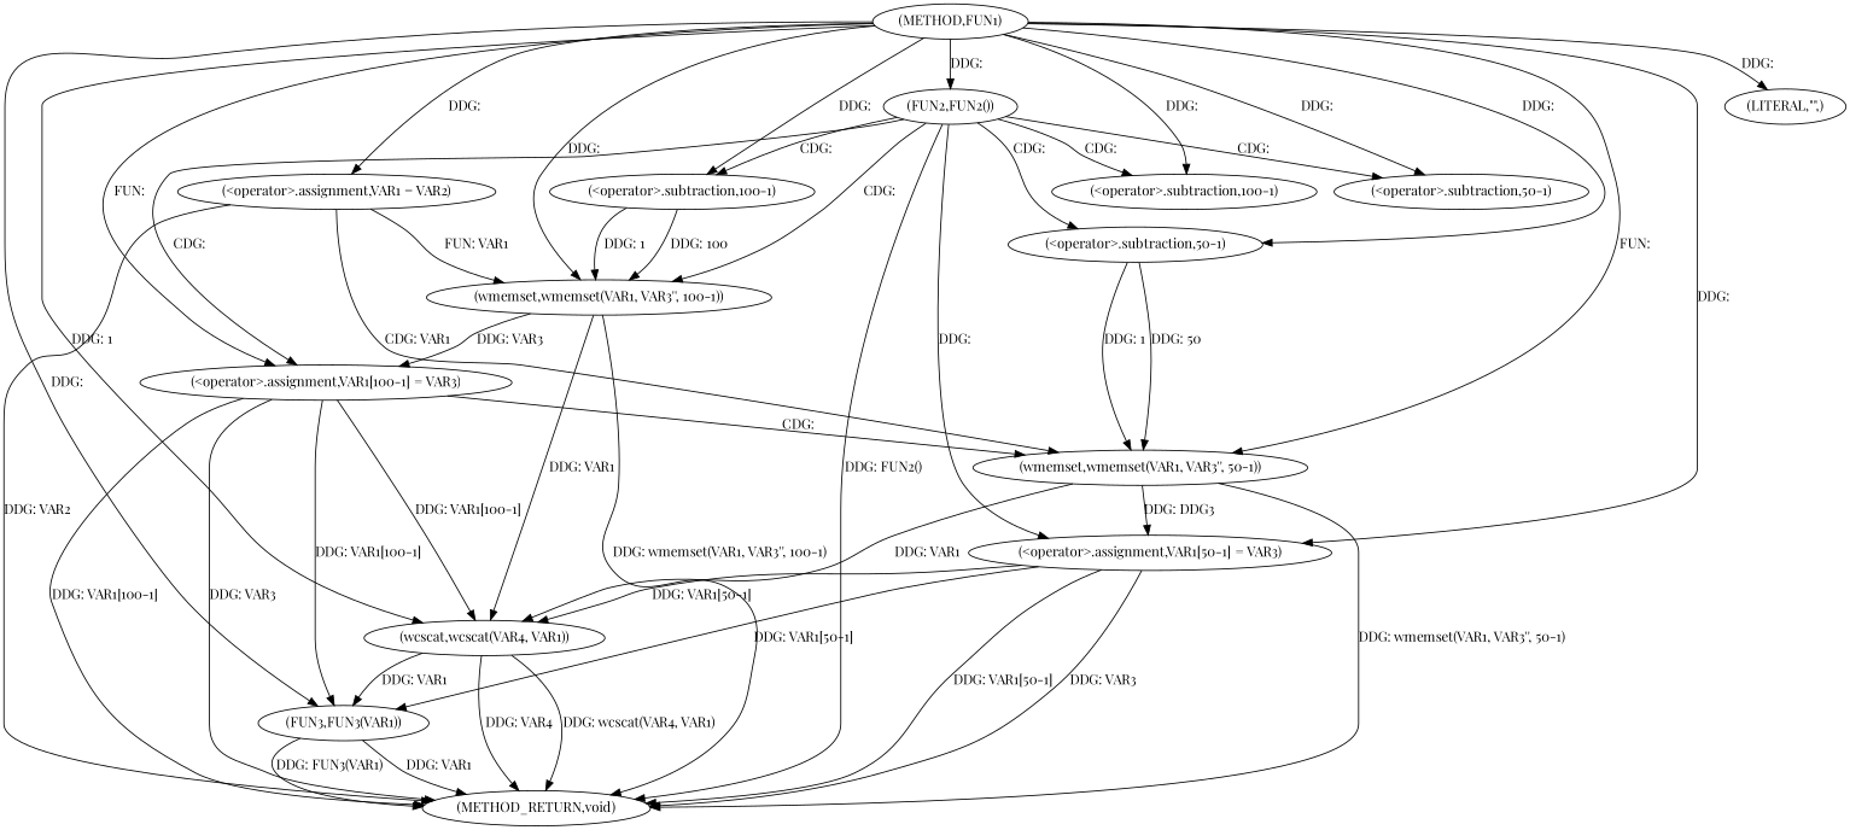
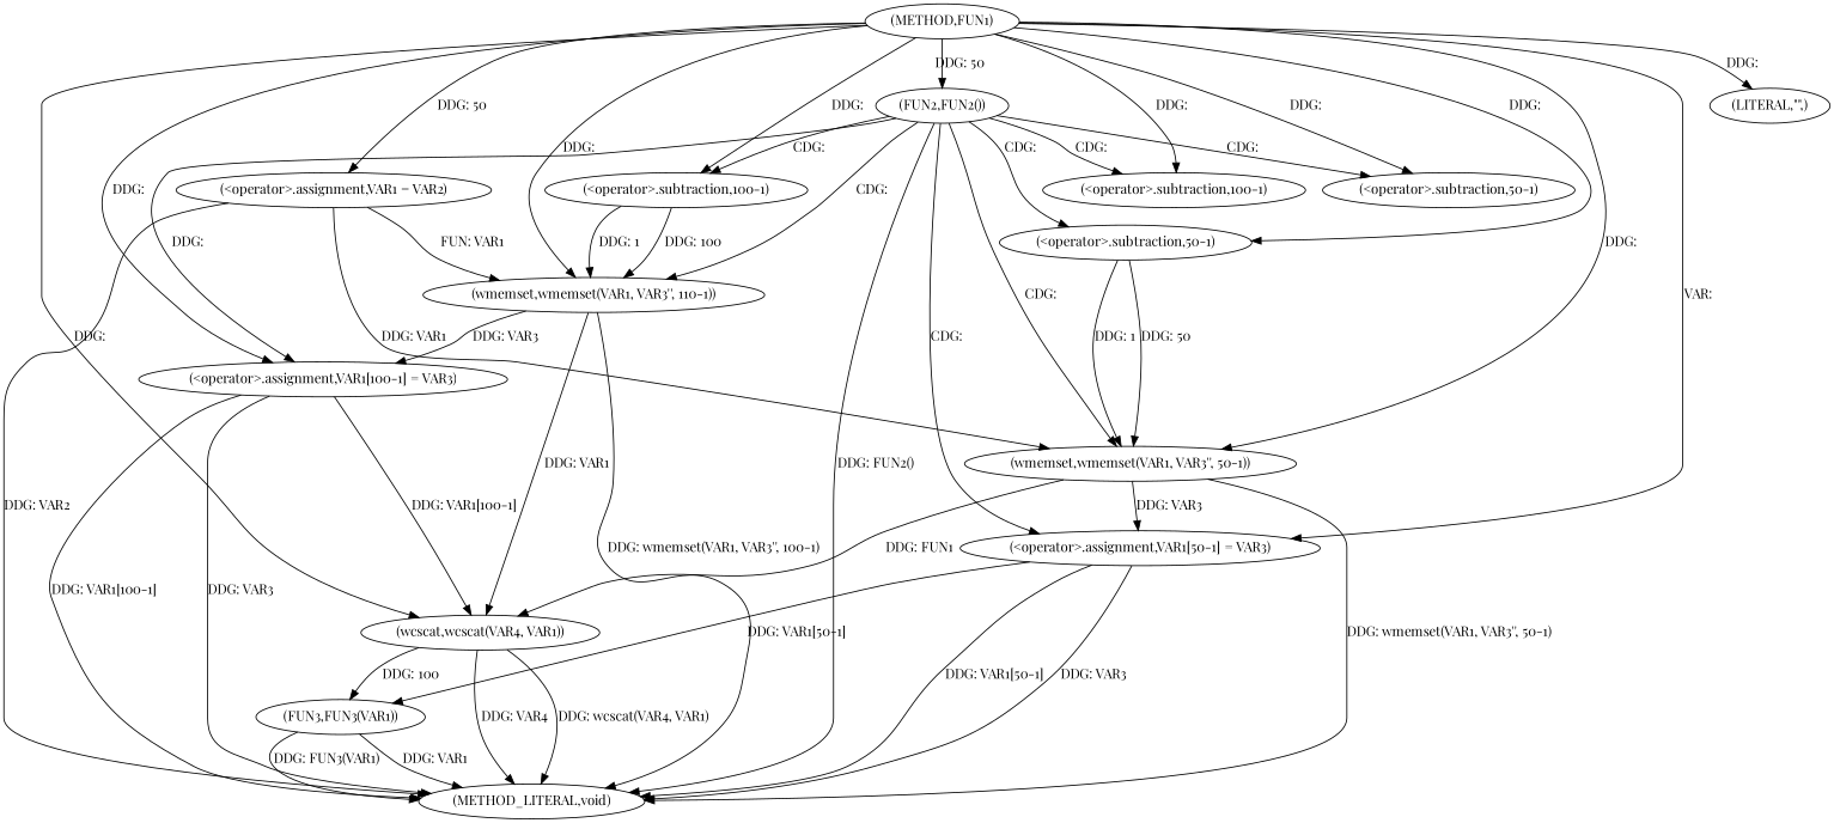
  digraph {
    fontname="Playfair Display"
    node [fontname="Playfair Display"]
    edge [fontname="Playfair Display"]
    n1 [label="(METHOD,FUN1)"]
    n2 [label="(<operator>.assignment,VAR1 = VAR2)"]
    n3 [label="(FUN2,FUN2())"]
-   n4 [label="(wmemset,wmemset(VAR1, VAR3'', 100-1))"]
+   n4 [label="(wmemset,wmemset(VAR1, VAR3'', 110-1))"]
    n5 [label="(<operator>.subtraction,100-1)"]
    n6 [label="(<operator>.assignment,VAR1[100-1] = VAR3)"]
    n7 [label="(<operator>.subtraction,100-1)"]
    n8 [label="(wmemset,wmemset(VAR1, VAR3'', 50-1))"]
    n9 [label="(<operator>.subtraction,50-1)"]
    n10 [label="(<operator>.assignment,VAR1[50-1] = VAR3)"]
    n11 [label="(<operator>.subtraction,50-1)"]
    n12 [label="(LITERAL,\"\",)"]
    n13 [label="(wcscat,wcscat(VAR4, VAR1))"]
    n14 [label="(FUN3,FUN3(VAR1))"]
-   n15 [label="(METHOD_RETURN,void)"]
-   n1 -> n2 [label="DDG: "]
-   n1 -> n3 [label="DDG: "]
+   n15 [label="(METHOD_LITERAL,void)"]
+   n1 -> n2 [label="DDG: 50"]
+   n1 -> n3 [label="DDG: 50"]
    n1 -> n4 [label="DDG: "]
    n1 -> n5 [label="DDG: "]
-   n1 -> n6 [label="FUN: "]
+   n1 -> n6 [label="DDG: "]
    n1 -> n7 [label="DDG: "]
-   n1 -> n8 [label="FUN: "]
+   n1 -> n8 [label="DDG: "]
    n1 -> n9 [label="DDG: "]
-   n1 -> n10 [label="DDG: "]
+   n1 -> n10 [label="VAR: "]
    n1 -> n11 [label="DDG: "]
    n1 -> n12 [label="DDG: "]
-   n1 -> n13 [label="DDG: 1"]
-   n1 -> n14 [label="DDG: "]
+   n1 -> n13 [label="DDG: "]
    n2 -> n4 [label="FUN: VAR1"]
-   n2 -> n8 [label="CDG: VAR1"]
+   n2 -> n8 [label="DDG: VAR1"]
    n2 -> n15 [label="DDG: VAR2"]
    n3 -> n4 [label="CDG: "]
    n3 -> n5 [label="CDG: "]
-   n3 -> n6 [label="CDG: "]
+   n3 -> n6 [label="DDG: "]
    n3 -> n7 [label="CDG: "]
-   n6 -> n8 [label="CDG: "]
+   n3 -> n8 [label="CDG: "]
    n3 -> n9 [label="CDG: "]
-   n3 -> n10 [label="DDG: "]
+   n3 -> n10 [label="CDG: "]
    n3 -> n11 [label="CDG: "]
    n3 -> n15 [label="DDG: FUN2()"]
    n4 -> n6 [label="DDG: VAR3"]
    n4 -> n13 [label="DDG: VAR1"]
    n4 -> n15 [label="DDG: wmemset(VAR1, VAR3'', 100-1)"]
    n5 -> n4 [label="DDG: 100"]
    n5 -> n4 [label="DDG: 1"]
    n6 -> n13 [label="DDG: VAR1[100-1]"]
-   n6 -> n14 [label="DDG: VAR1[100-1]"]
    n6 -> n15 [label="DDG: VAR1[100-1]"]
    n6 -> n15 [label="DDG: VAR3"]
-   n8 -> n10 [label="DDG: DDG3"]
-   n8 -> n13 [label="DDG: VAR1"]
+   n8 -> n10 [label="DDG: VAR3"]
+   n8 -> n13 [label="DDG: FUN1"]
    n8 -> n15 [label="DDG: wmemset(VAR1, VAR3'', 50-1)"]
    n9 -> n8 [label="DDG: 50"]
    n9 -> n8 [label="DDG: 1"]
-   n10 -> n13 [label="DDG: VAR1[50-1]"]
    n10 -> n14 [label="DDG: VAR1[50-1]"]
    n10 -> n15 [label="DDG: VAR1[50-1]"]
    n10 -> n15 [label="DDG: VAR3"]
-   n13 -> n14 [label="DDG: VAR1"]
+   n13 -> n14 [label="DDG: 100"]
    n13 -> n15 [label="DDG: wcscat(VAR4, VAR1)"]
    n13 -> n15 [label="DDG: VAR4"]
    n14 -> n15 [label="DDG: VAR1"]
    n14 -> n15 [label="DDG: FUN3(VAR1)"]
  }
